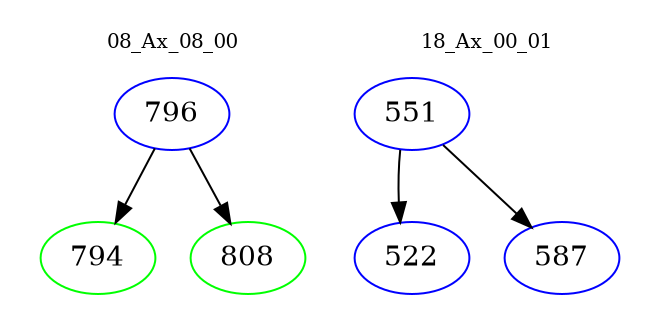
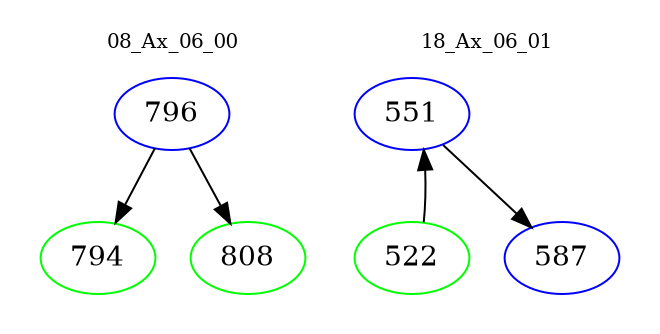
  digraph {
    node [color=blue]
    edge [color=black]
    n1 [label=796]
    n2 [color=green label=794]
    n3 [color=green label=808]
    n4 [label=551]
-   n5 [label=522]
+   n5 [color=green label=522]
    n6 [label=587]
    subgraph cluster_1 {
      color=white
      fontsize=10
-     label="08_Ax_08_00"
+     label="08_Ax_06_00"
      n1
      n2
      n3
    }
    subgraph cluster_2 {
      color=white
      fontsize=10
-     label="18_Ax_00_01"
+     label="18_Ax_06_01"
      n4
      n5
      n6
    }
    n1 -> n2
    n1 -> n3
-   n4 -> n5
+   n5 -> n4
    n4 -> n6
  }
